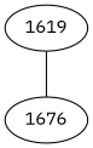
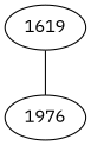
  strict graph {
    fontname="IBM Plex Sans"
    node [fontname="IBM Plex Sans"]
    1619
-   1976 [label=1676]
+   1976
    1619 -- 1976 [weight=1.0 fontname="IBM Plex Sans"]
  }
